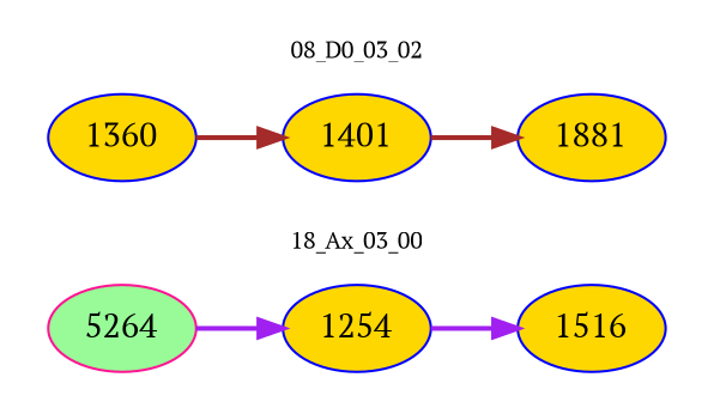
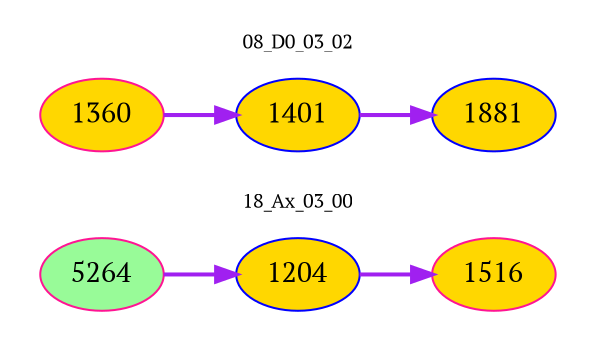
  digraph {
    fontname="PT Serif"
    rankdir=LR
    node [color=blue fillcolor=gold fontname="PT Serif" style=filled]
    edge [color=purple fontname="PT Serif" style=bold]
    n1 [color=deeppink fillcolor=palegreen label=5264]
-   n2 [label=1254]
-   n3 [label=1516]
-   n4 [label=1360]
+   n2 [label=1204]
+   n3 [color=deeppink label=1516]
+   n4 [color=deeppink label=1360]
    n5 [label=1401]
    n6 [label=1881]
    subgraph cluster_1 {
      color=white
      fontsize=10
      label="18_Ax_03_00"
      n1
      n2
      n3
    }
    subgraph cluster_2 {
      color=white
      fontsize=10
      label="08_D0_03_02"
      n4
      n5
      n6
    }
    n1 -> n2
    n2 -> n3
-   n4 -> n5 [color=brown]
-   n5 -> n6 [color=brown]
+   n4 -> n5
+   n5 -> n6
  }
